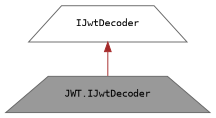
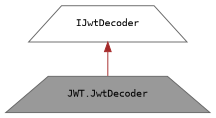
  digraph {
    fontname="DejaVu Sans Mono"
    node [color=gray40 fontname="DejaVu Sans Mono" fontsize=10 shape=trapezium style=filled]
-   n1 [fillcolor=grey60 fontcolor=black height=0.2 label="JWT.IJwtDecoder" width=0.4]
+   n1 [fillcolor=grey60 fontcolor=black height=0.2 label="JWT.JwtDecoder" width=0.4]
    n2 [fillcolor=white height=0.2 label=IJwtDecoder width=0.4]
    n2 -> n1 [color=brown dir=back fontname="DejaVu Sans Mono" fontsize=10 labelfontname=Helvetica labelfontsize=10 style=solid]
  }
